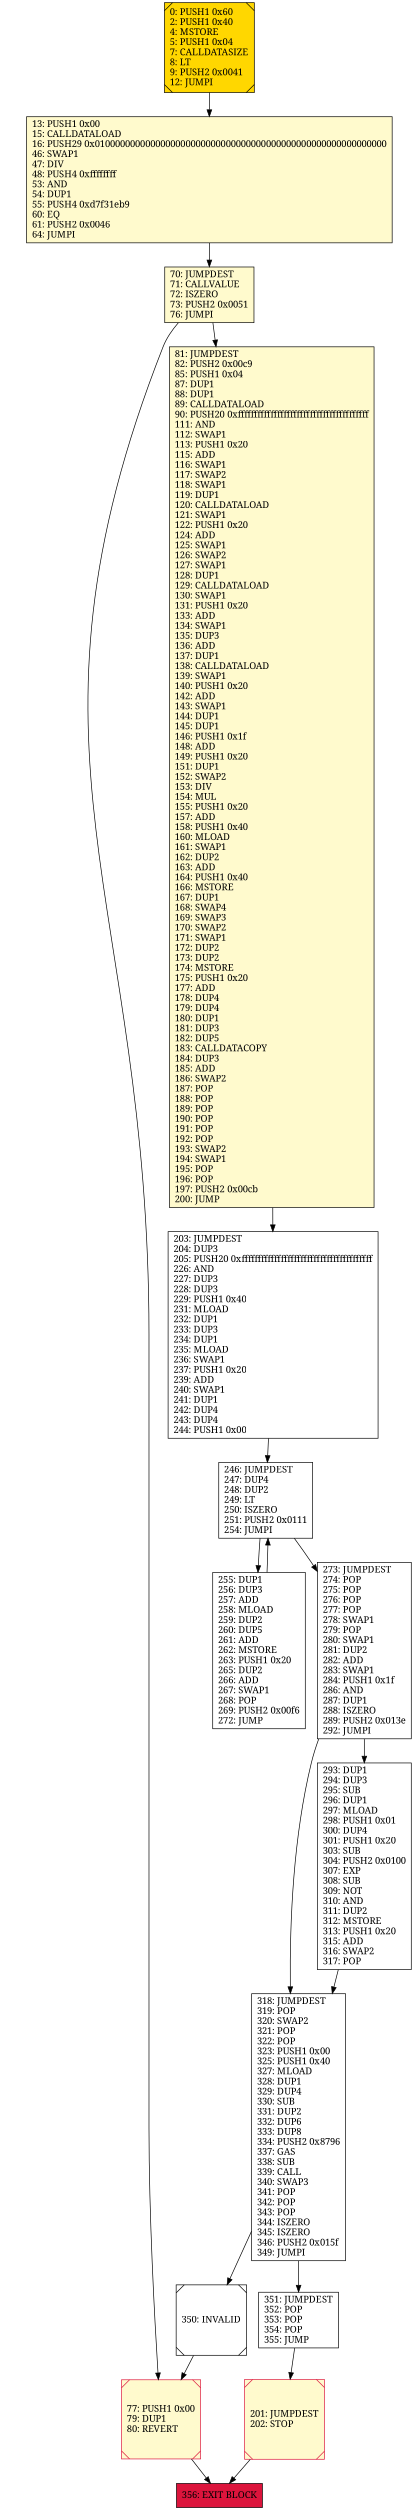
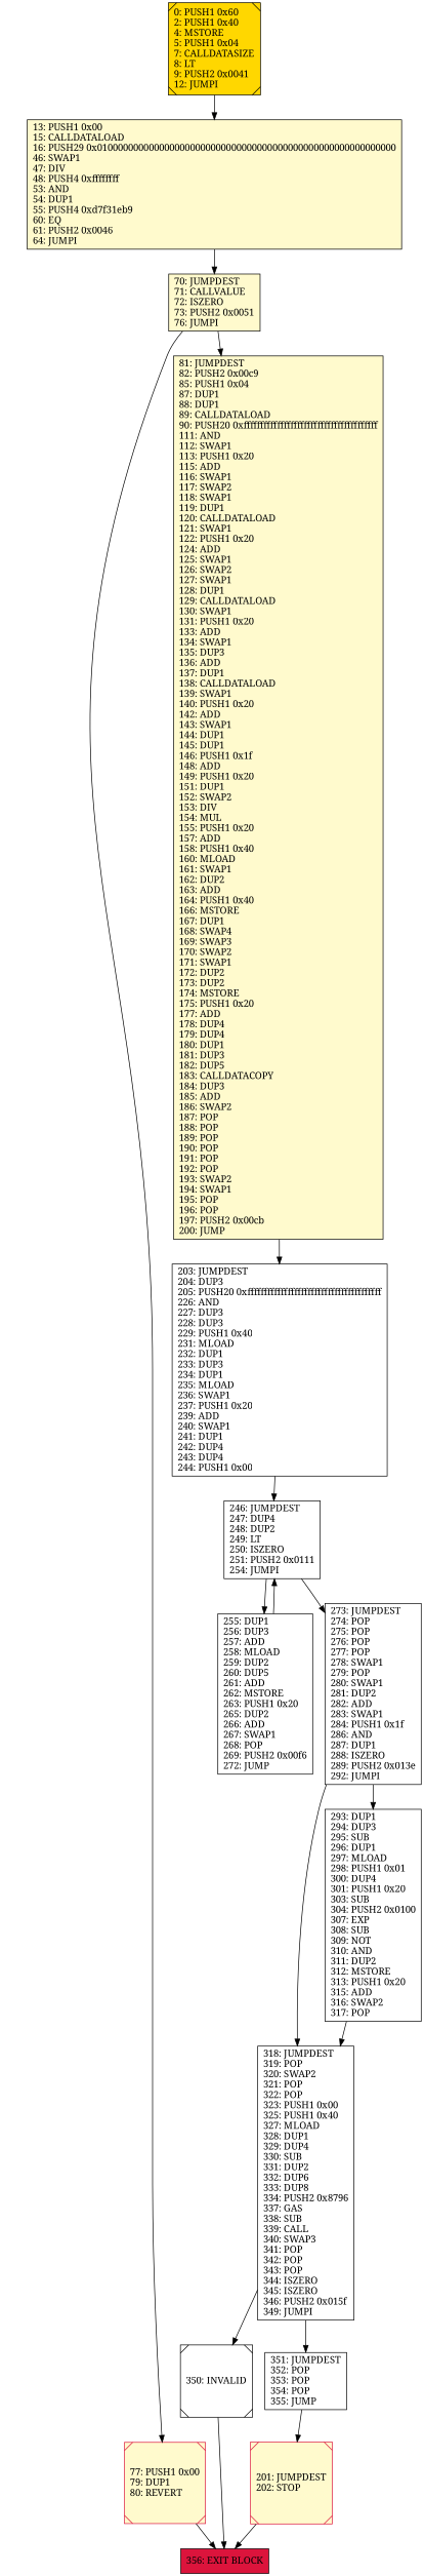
  digraph {
    fontname="Noto Serif"
    rankdir=UD
    node [color=black fillcolor=white fontcolor=black fontname="Noto Serif" shape=box style=filled]
    edge [fontname="Noto Serif"]
    n1 [label="318: JUMPDEST\l319: POP\l320: SWAP2\l321: POP\l322: POP\l323: PUSH1 0x00\l325: PUSH1 0x40\l327: MLOAD\l328: DUP1\l329: DUP4\l330: SUB\l331: DUP2\l332: DUP6\l333: DUP8\l334: PUSH2 0x8796\l337: GAS\l338: SUB\l339: CALL\l340: SWAP3\l341: POP\l342: POP\l343: POP\l344: ISZERO\l345: ISZERO\l346: PUSH2 0x015f\l349: JUMPI\l"]
    n2 [label="350: INVALID\l" shape=Msquare]
    n3 [label="351: JUMPDEST\l352: POP\l353: POP\l354: POP\l355: JUMP\l"]
    n4 [fillcolor=crimson label="356: EXIT BLOCK\l"]
    n5 [color=crimson fillcolor=lemonchiffon label="201: JUMPDEST\l202: STOP\l" shape=Msquare]
    n6 [label="246: JUMPDEST\l247: DUP4\l248: DUP2\l249: LT\l250: ISZERO\l251: PUSH2 0x0111\l254: JUMPI\l"]
    n7 [label="255: DUP1\l256: DUP3\l257: ADD\l258: MLOAD\l259: DUP2\l260: DUP5\l261: ADD\l262: MSTORE\l263: PUSH1 0x20\l265: DUP2\l266: ADD\l267: SWAP1\l268: POP\l269: PUSH2 0x00f6\l272: JUMP\l"]
    n8 [label="273: JUMPDEST\l274: POP\l275: POP\l276: POP\l277: POP\l278: SWAP1\l279: POP\l280: SWAP1\l281: DUP2\l282: ADD\l283: SWAP1\l284: PUSH1 0x1f\l286: AND\l287: DUP1\l288: ISZERO\l289: PUSH2 0x013e\l292: JUMPI\l"]
    n9 [label="293: DUP1\l294: DUP3\l295: SUB\l296: DUP1\l297: MLOAD\l298: PUSH1 0x01\l300: DUP4\l301: PUSH1 0x20\l303: SUB\l304: PUSH2 0x0100\l307: EXP\l308: SUB\l309: NOT\l310: AND\l311: DUP2\l312: MSTORE\l313: PUSH1 0x20\l315: ADD\l316: SWAP2\l317: POP\l"]
    n10 [color=crimson fillcolor=lemonchiffon label="77: PUSH1 0x00\l79: DUP1\l80: REVERT\l" shape=Msquare]
    n11 [label="203: JUMPDEST\l204: DUP3\l205: PUSH20 0xffffffffffffffffffffffffffffffffffffffff\l226: AND\l227: DUP3\l228: DUP3\l229: PUSH1 0x40\l231: MLOAD\l232: DUP1\l233: DUP3\l234: DUP1\l235: MLOAD\l236: SWAP1\l237: PUSH1 0x20\l239: ADD\l240: SWAP1\l241: DUP1\l242: DUP4\l243: DUP4\l244: PUSH1 0x00\l"]
    n12 [fillcolor=lemonchiffon label="81: JUMPDEST\l82: PUSH2 0x00c9\l85: PUSH1 0x04\l87: DUP1\l88: DUP1\l89: CALLDATALOAD\l90: PUSH20 0xffffffffffffffffffffffffffffffffffffffff\l111: AND\l112: SWAP1\l113: PUSH1 0x20\l115: ADD\l116: SWAP1\l117: SWAP2\l118: SWAP1\l119: DUP1\l120: CALLDATALOAD\l121: SWAP1\l122: PUSH1 0x20\l124: ADD\l125: SWAP1\l126: SWAP2\l127: SWAP1\l128: DUP1\l129: CALLDATALOAD\l130: SWAP1\l131: PUSH1 0x20\l133: ADD\l134: SWAP1\l135: DUP3\l136: ADD\l137: DUP1\l138: CALLDATALOAD\l139: SWAP1\l140: PUSH1 0x20\l142: ADD\l143: SWAP1\l144: DUP1\l145: DUP1\l146: PUSH1 0x1f\l148: ADD\l149: PUSH1 0x20\l151: DUP1\l152: SWAP2\l153: DIV\l154: MUL\l155: PUSH1 0x20\l157: ADD\l158: PUSH1 0x40\l160: MLOAD\l161: SWAP1\l162: DUP2\l163: ADD\l164: PUSH1 0x40\l166: MSTORE\l167: DUP1\l168: SWAP4\l169: SWAP3\l170: SWAP2\l171: SWAP1\l172: DUP2\l173: DUP2\l174: MSTORE\l175: PUSH1 0x20\l177: ADD\l178: DUP4\l179: DUP4\l180: DUP1\l181: DUP3\l182: DUP5\l183: CALLDATACOPY\l184: DUP3\l185: ADD\l186: SWAP2\l187: POP\l188: POP\l189: POP\l190: POP\l191: POP\l192: POP\l193: SWAP2\l194: SWAP1\l195: POP\l196: POP\l197: PUSH2 0x00cb\l200: JUMP\l"]
    n13 [fillcolor=gold label="0: PUSH1 0x60\l2: PUSH1 0x40\l4: MSTORE\l5: PUSH1 0x04\l7: CALLDATASIZE\l8: LT\l9: PUSH2 0x0041\l12: JUMPI\l" shape=Msquare]
    n14 [fillcolor=lemonchiffon label="13: PUSH1 0x00\l15: CALLDATALOAD\l16: PUSH29 0x0100000000000000000000000000000000000000000000000000000000\l46: SWAP1\l47: DIV\l48: PUSH4 0xffffffff\l53: AND\l54: DUP1\l55: PUSH4 0xd7f31eb9\l60: EQ\l61: PUSH2 0x0046\l64: JUMPI\l"]
    n15 [fillcolor=lemonchiffon label="70: JUMPDEST\l71: CALLVALUE\l72: ISZERO\l73: PUSH2 0x0051\l76: JUMPI\l"]
    n1 -> n2
    n1 -> n3
-   n2 -> n10
+   n2 -> n4
    n3 -> n5
    n5 -> n4
    n6 -> n7
    n6 -> n8
    n7 -> n6
    n8 -> n1
    n8 -> n9
    n9 -> n1
    n10 -> n4
    n11 -> n6
    n12 -> n11
    n13 -> n14
    n14 -> n15
    n15 -> n10
    n15 -> n12
  }
